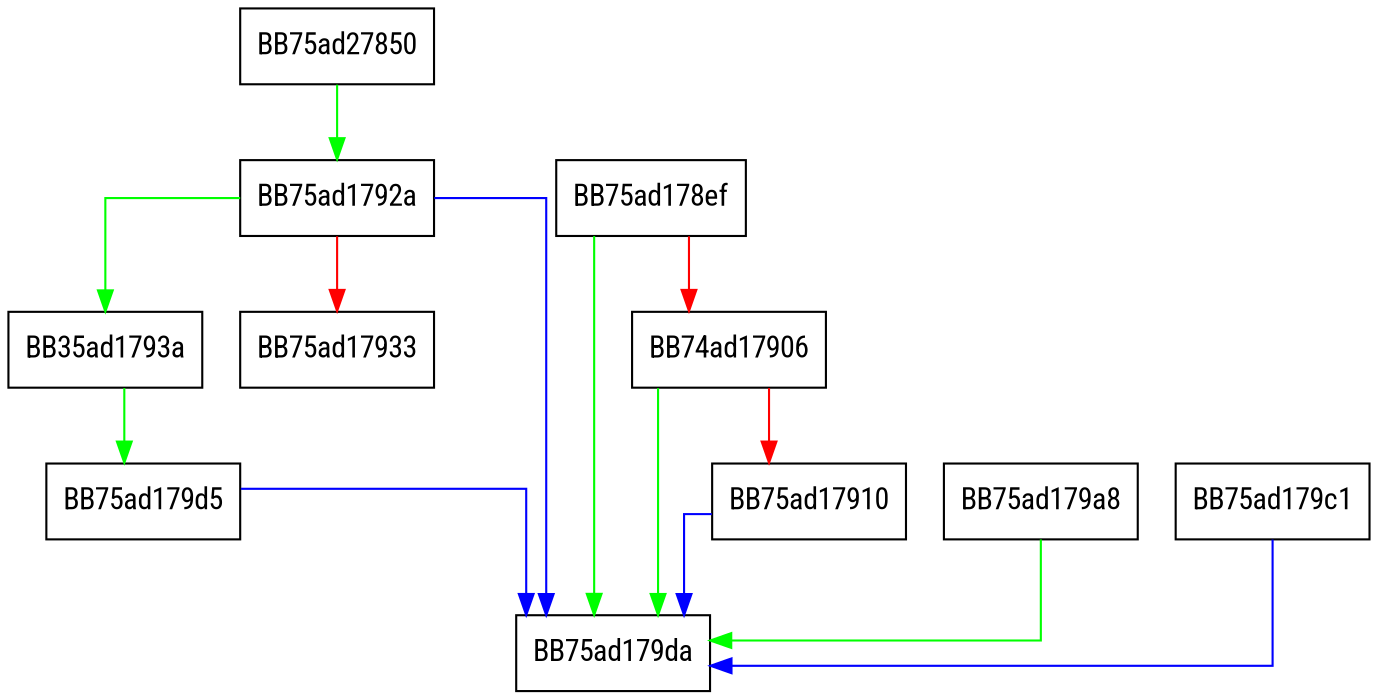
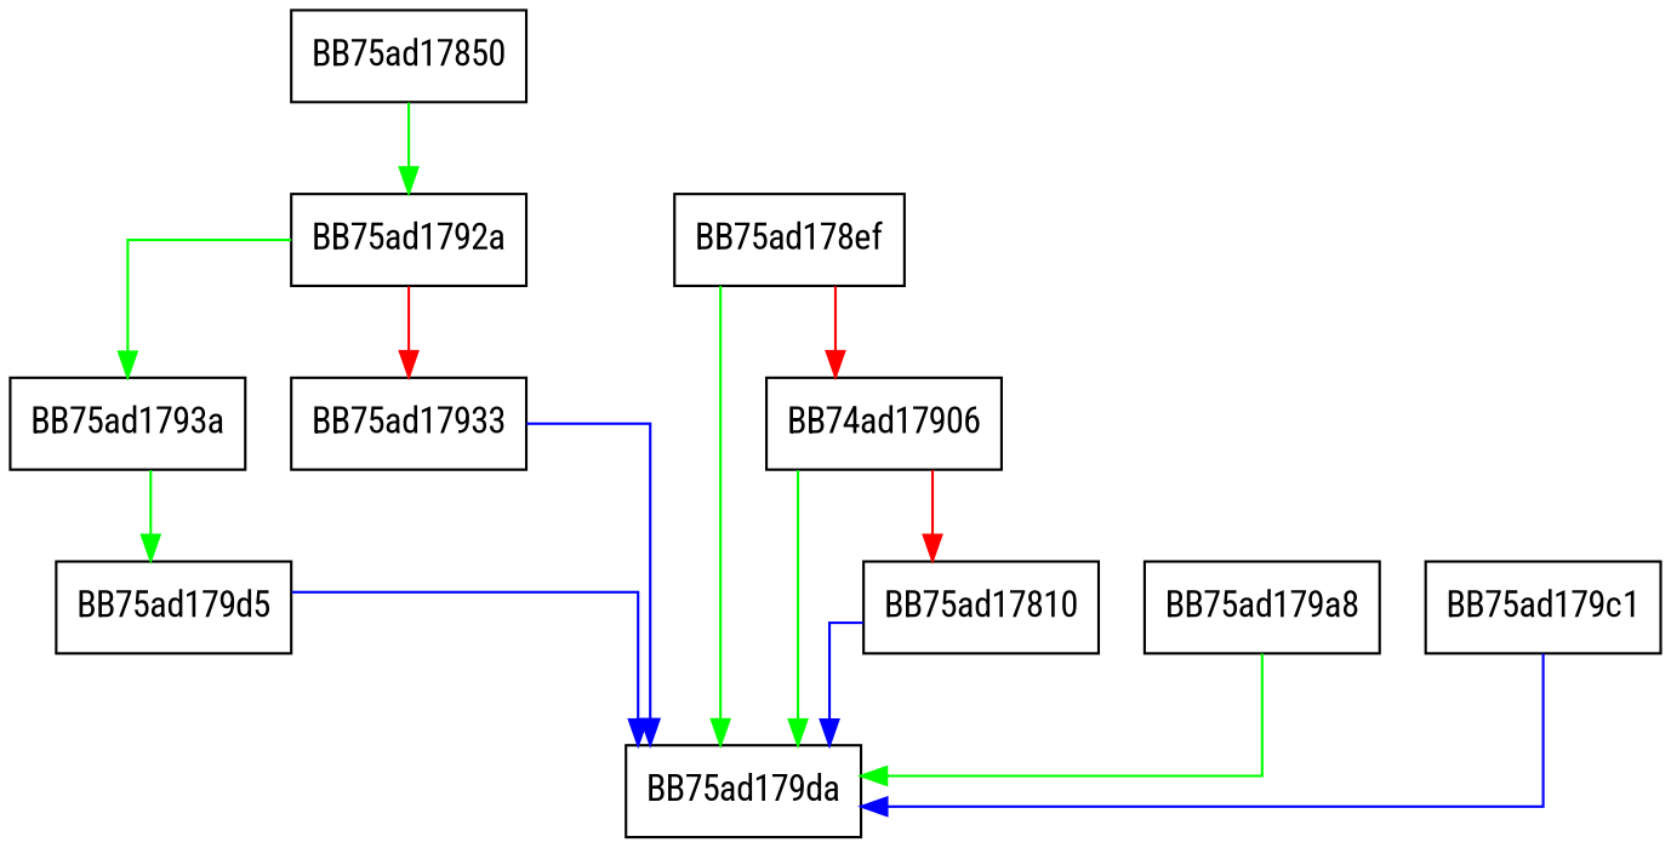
  digraph {
    fontname="Roboto Condensed"
    splines=ortho
    node [fontname="Roboto Condensed" shape=box]
    edge [color=green fontname="Roboto Condensed"]
-   BB75ad17850 [label=BB75ad27850]
+   BB75ad17850
    BB75ad1792a
-   BB75ad1793a [label=BB35ad1793a]
+   BB75ad1793a
    BB75ad17933
    BB75ad178ef
    BB75ad179da
    n7 [label=BB74ad17906]
    n8 [label=BB75ad179d5]
-   BB75ad17910
+   BB75ad17910 [label=BB75ad17810]
    BB75ad179a8
    BB75ad179c1
    BB75ad17850 -> BB75ad1792a
    BB75ad1792a -> BB75ad1793a
    BB75ad1792a -> BB75ad17933 [color=red]
    BB75ad1793a -> n8
-   BB75ad1792a -> BB75ad179da [color=blue]
+   BB75ad17933 -> BB75ad179da [color=blue]
    BB75ad178ef -> BB75ad179da
    BB75ad178ef -> n7 [color=red]
    n7 -> BB75ad179da
    n7 -> BB75ad17910 [color=red]
    n8 -> BB75ad179da [color=blue]
    BB75ad17910 -> BB75ad179da [color=blue]
    BB75ad179a8 -> BB75ad179da
    BB75ad179c1 -> BB75ad179da [color=blue]
  }
